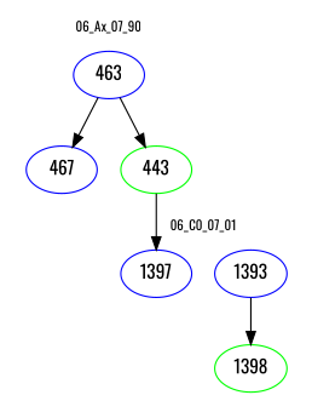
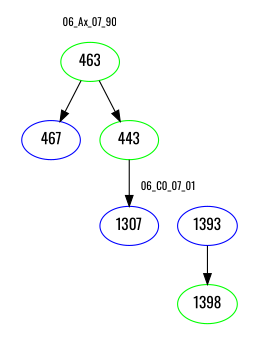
  digraph {
    fontname=Oswald
    node [color=blue fontname=Oswald]
    edge [color=black fontname=Oswald]
-   n1 [label=463]
+   n1 [color=green label=463]
    n2 [label=467]
    n3 [color=green label=443]
    n4 [label=1393]
-   n5 [label=1397]
+   n5 [label=1307]
    n6 [color=green label=1398]
    subgraph cluster_1 {
      color=white
      fontsize=10
      label="06_Ax_07_90"
      n1
      n2
      n3
    }
    subgraph cluster_2 {
      color=white
      fontsize=10
      label="06_C0_07_01"
      n4
      n5
      n6
    }
    n1 -> n2
    n1 -> n3
    n3 -> n5
    n4 -> n6
  }
